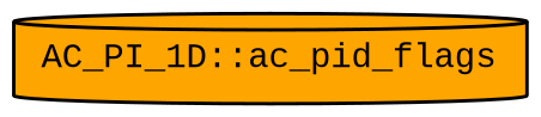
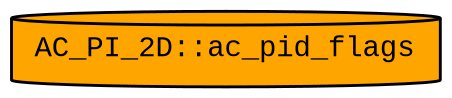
  digraph {
    rankdir=LR
    fontname="Liberation Mono"
-   n1 [color=black fillcolor=orange fontname="Liberation Mono" fontsize=10 height=0.2 label="AC_PI_1D::ac_pid_flags" shape=cylinder style=filled width=0.4]
+   n1 [color=black fillcolor=orange fontname="Liberation Mono" fontsize=10 height=0.2 label="AC_PI_2D::ac_pid_flags" shape=cylinder style=filled width=0.4]
  }
